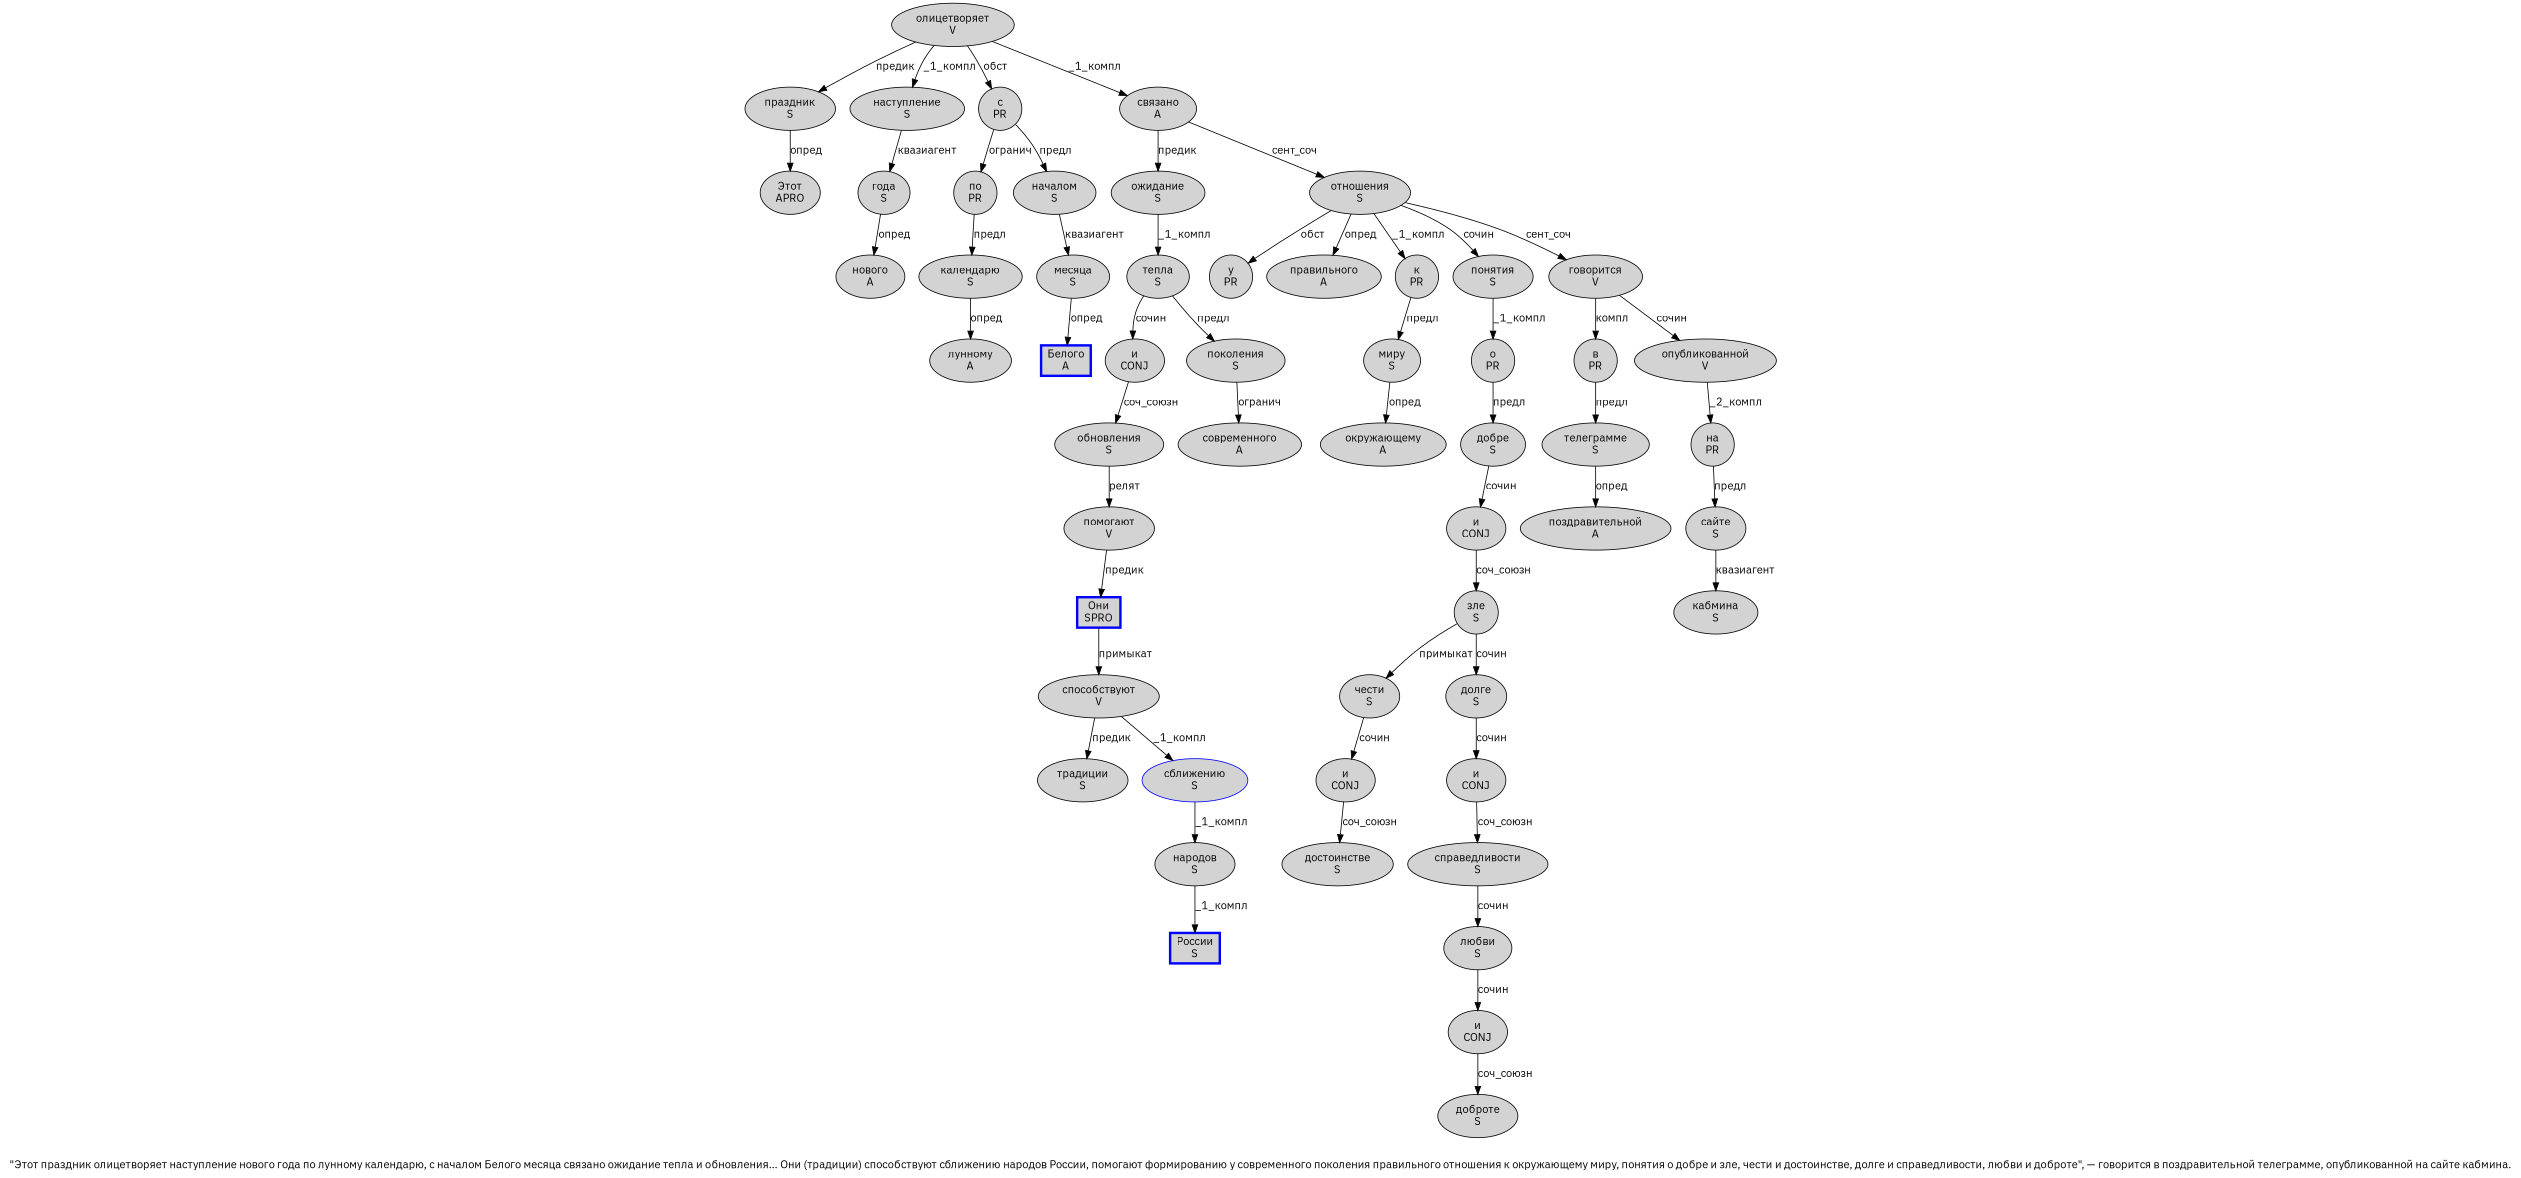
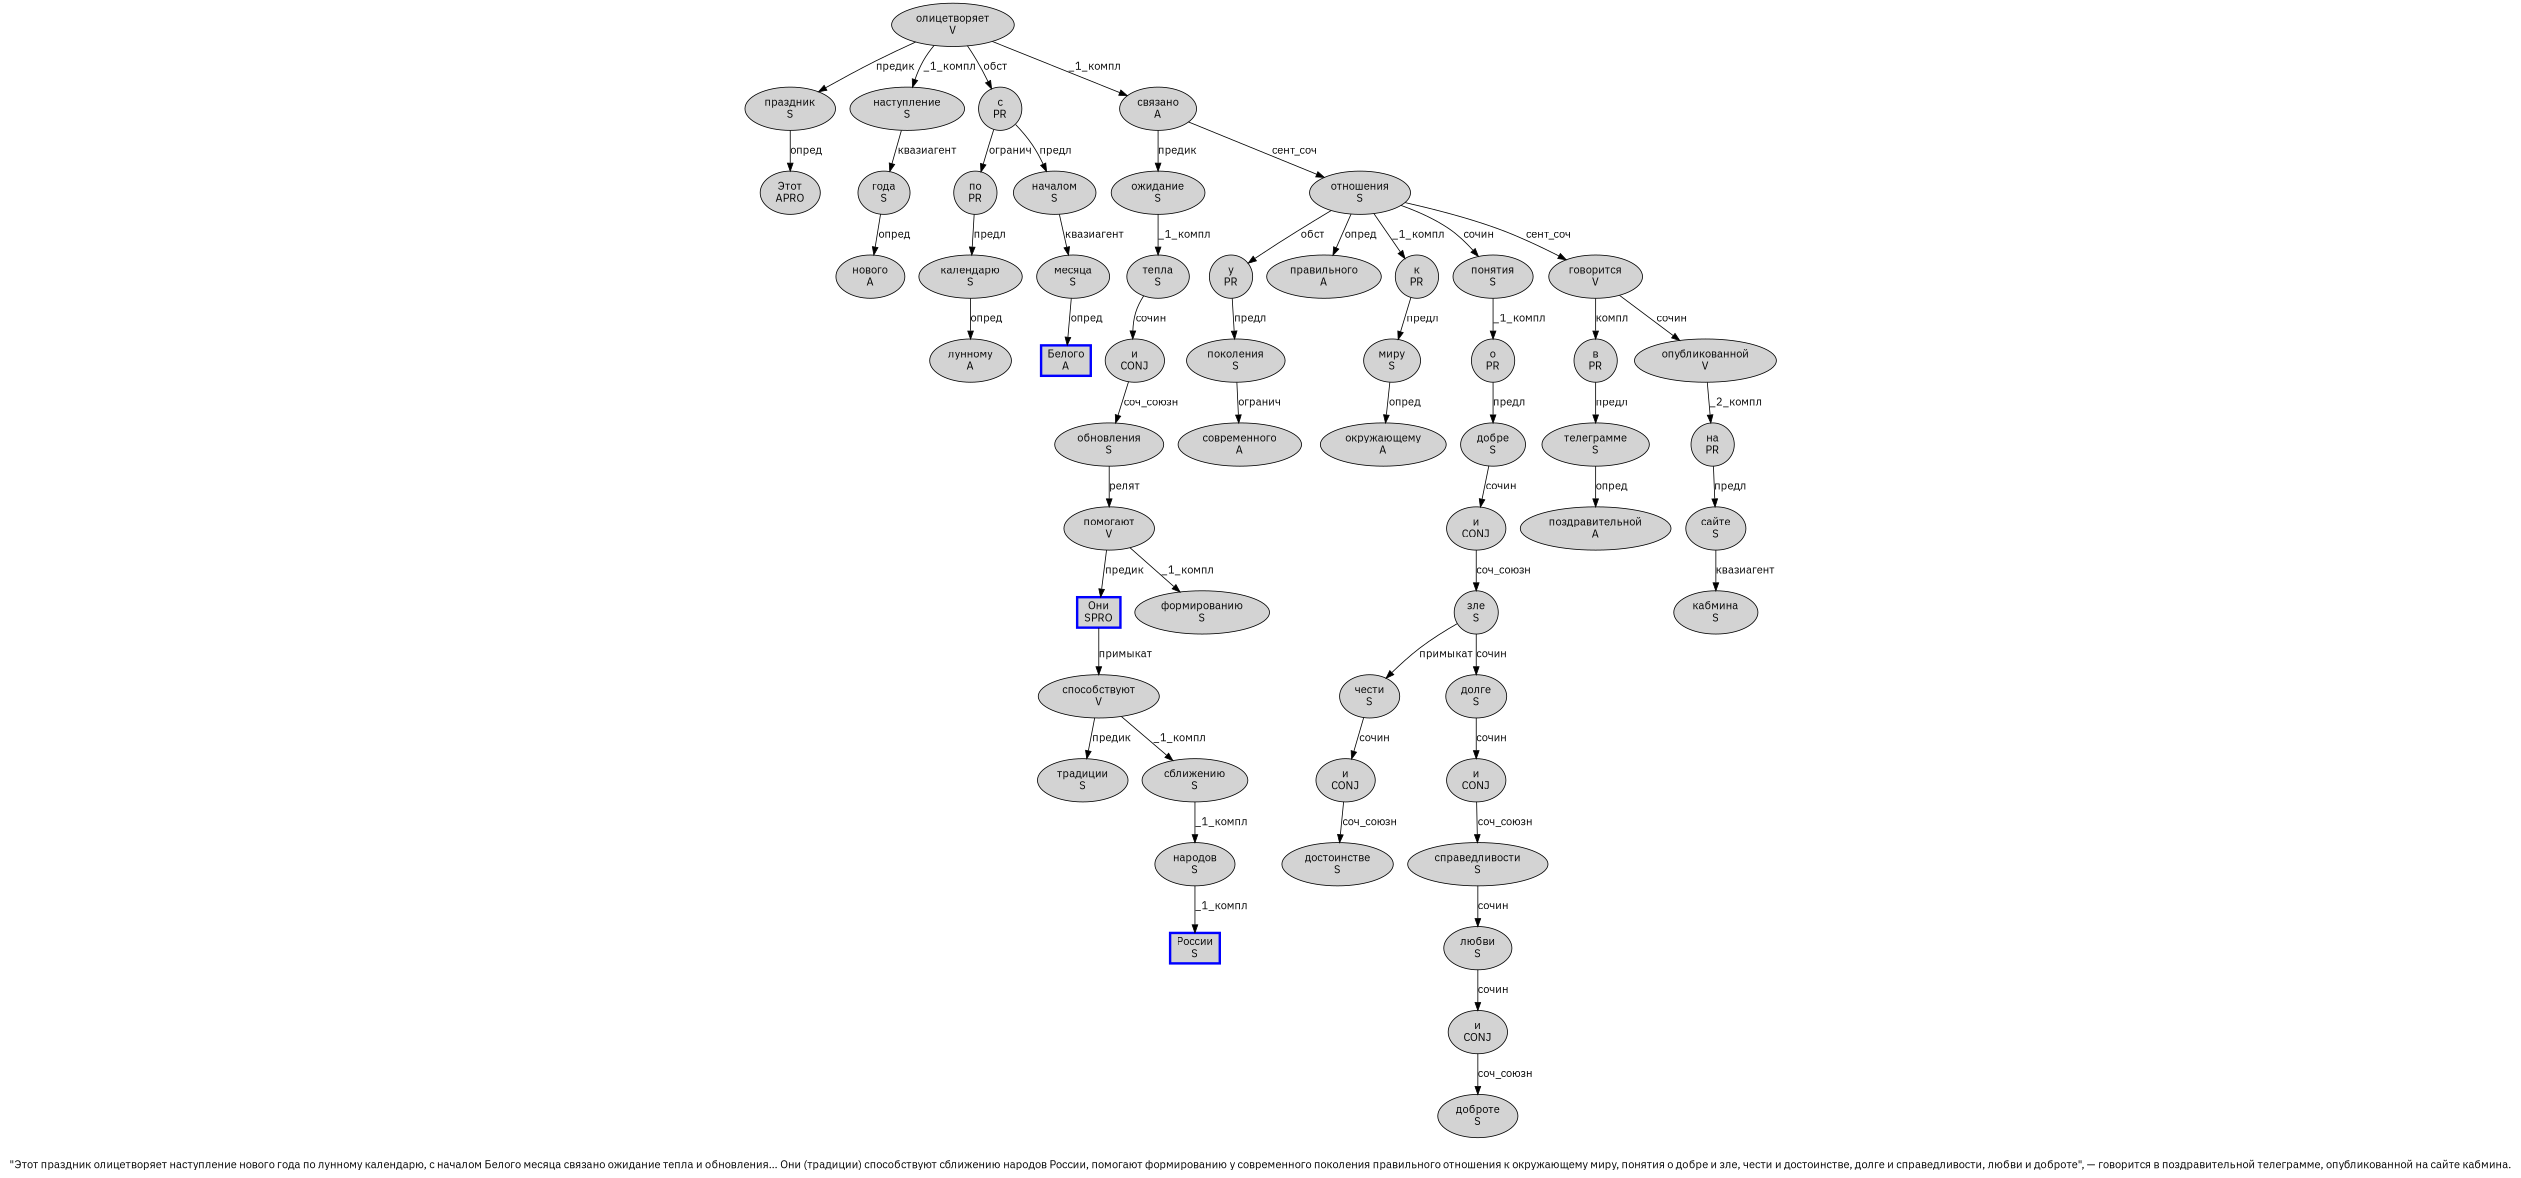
  digraph {
    fontname="IBM Plex Sans"
    label="\"Этот праздник олицетворяет наступление нового года по лунному календарю, с началом Белого месяца связано ожидание тепла и обновления… Они (традиции) способствуют сближению народов России, помогают формированию у современного поколения правильного отношения к окружающему миру, понятия о добре и зле, чести и достоинстве, долге и справедливости, любви и доброте\", — говорится в поздравительной телеграмме, опубликованной на сайте кабмина."
    node [fillcolor=lightgray fontname="IBM Plex Sans" penwidth=1 shape=ellipse style=filled]
    edge [fontname="IBM Plex Sans"]
    n1 [label="Этот\nAPRO"]
    n2 [label="праздник\nS"]
    n3 [label="олицетворяет\nV"]
    n4 [label="наступление\nS"]
    n5 [label="с\nPR"]
    n6 [label="связано\nA"]
    n7 [label="года\nS"]
    n8 [label="по\nPR"]
    n9 [label="началом\nS"]
    n10 [label="ожидание\nS"]
    n11 [label="отношения\nS"]
    n12 [label="нового\nA"]
    n13 [label="календарю\nS"]
    n14 [label="лунному\nA"]
    n15 [label="месяца\nS"]
    n16 [color=blue label="Белого\nA" penwidth=3 shape=box]
    n17 [label="тепла\nS"]
    n18 [label="у\nPR"]
    n19 [label="правильного\nA"]
    n20 [label="к\nPR"]
    n21 [label="понятия\nS"]
    n22 [label="говорится\nV"]
    n23 [label="и\nCONJ"]
    n24 [label="обновления\nS"]
    n25 [label="помогают\nV"]
    n26 [color=blue label="Они\nSPRO" penwidth=3 shape=box]
+   n27 [label="формированию\nS"]
    n28 [label="способствуют\nV"]
    n29 [label="традиции\nS"]
-   n30 [label="сближению\nS" color=blue]
+   n30 [label="сближению\nS"]
    n31 [label="народов\nS"]
    n32 [color=blue label="России\nS" penwidth=3 shape=box]
    n33 [label="поколения\nS"]
    n34 [label="современного\nA"]
    n35 [label="миру\nS"]
    n36 [label="о\nPR"]
    n37 [label="в\nPR"]
    n38 [label="опубликованной\nV"]
    n39 [label="окружающему\nA"]
    n40 [label="добре\nS"]
    n41 [label="и\nCONJ"]
    n42 [label="зле\nS"]
    n43 [label="чести\nS"]
    n44 [label="долге\nS"]
    n45 [label="и\nCONJ"]
    n46 [label="и\nCONJ"]
    n47 [label="достоинстве\nS"]
    n48 [label="справедливости\nS"]
    n49 [label="любви\nS"]
    n50 [label="и\nCONJ"]
    n51 [label="доброте\nS"]
    n52 [label="телеграмме\nS"]
    n53 [label="на\nPR"]
    n54 [label="поздравительной\nA"]
    n55 [label="сайте\nS"]
    n56 [label="кабмина\nS"]
    n2 -> n1 [label="опред"]
    n3 -> n2 [label="предик"]
    n3 -> n4 [label="_1_компл"]
    n3 -> n5 [label="обст"]
    n3 -> n6 [label="_1_компл"]
    n4 -> n7 [label="квазиагент"]
    n5 -> n8 [label="огранич"]
    n5 -> n9 [label="предл"]
    n6 -> n10 [label="предик"]
    n6 -> n11 [label="сент_соч"]
    n7 -> n12 [label="опред"]
    n8 -> n13 [label="предл"]
    n9 -> n15 [label="квазиагент"]
    n10 -> n17 [label="_1_компл"]
    n11 -> n18 [label="обст"]
    n11 -> n19 [label="опред"]
    n11 -> n20 [label="_1_компл"]
    n11 -> n21 [label="сочин"]
    n11 -> n22 [label="сент_соч"]
    n13 -> n14 [label="опред"]
    n15 -> n16 [label="опред"]
    n17 -> n23 [label="сочин"]
-   n17 -> n33 [label="предл"]
+   n18 -> n33 [label="предл"]
    n20 -> n35 [label="предл"]
    n21 -> n36 [label="_1_компл"]
    n22 -> n37 [label="компл"]
    n22 -> n38 [label="сочин"]
    n23 -> n24 [label="соч_союзн"]
    n24 -> n25 [label="релят"]
    n25 -> n26 [label="предик"]
+   n25 -> n27 [label="_1_компл"]
    n26 -> n28 [label="примыкат"]
    n28 -> n29 [label="предик"]
    n28 -> n30 [label="_1_компл"]
    n30 -> n31 [label="_1_компл"]
    n31 -> n32 [label="_1_компл"]
    n33 -> n34 [label="огранич"]
    n35 -> n39 [label="опред"]
    n36 -> n40 [label="предл"]
    n37 -> n52 [label="предл"]
    n38 -> n53 [label="_2_компл"]
    n40 -> n41 [label="сочин"]
    n41 -> n42 [label="соч_союзн"]
    n42 -> n43 [label="примыкат"]
    n42 -> n44 [label="сочин"]
    n43 -> n45 [label="сочин"]
    n44 -> n46 [label="сочин"]
    n45 -> n47 [label="соч_союзн"]
    n46 -> n48 [label="соч_союзн"]
    n48 -> n49 [label="сочин"]
    n49 -> n50 [label="сочин"]
    n50 -> n51 [label="соч_союзн"]
    n52 -> n54 [label="опред"]
    n53 -> n55 [label="предл"]
    n55 -> n56 [label="квазиагент"]
  }
